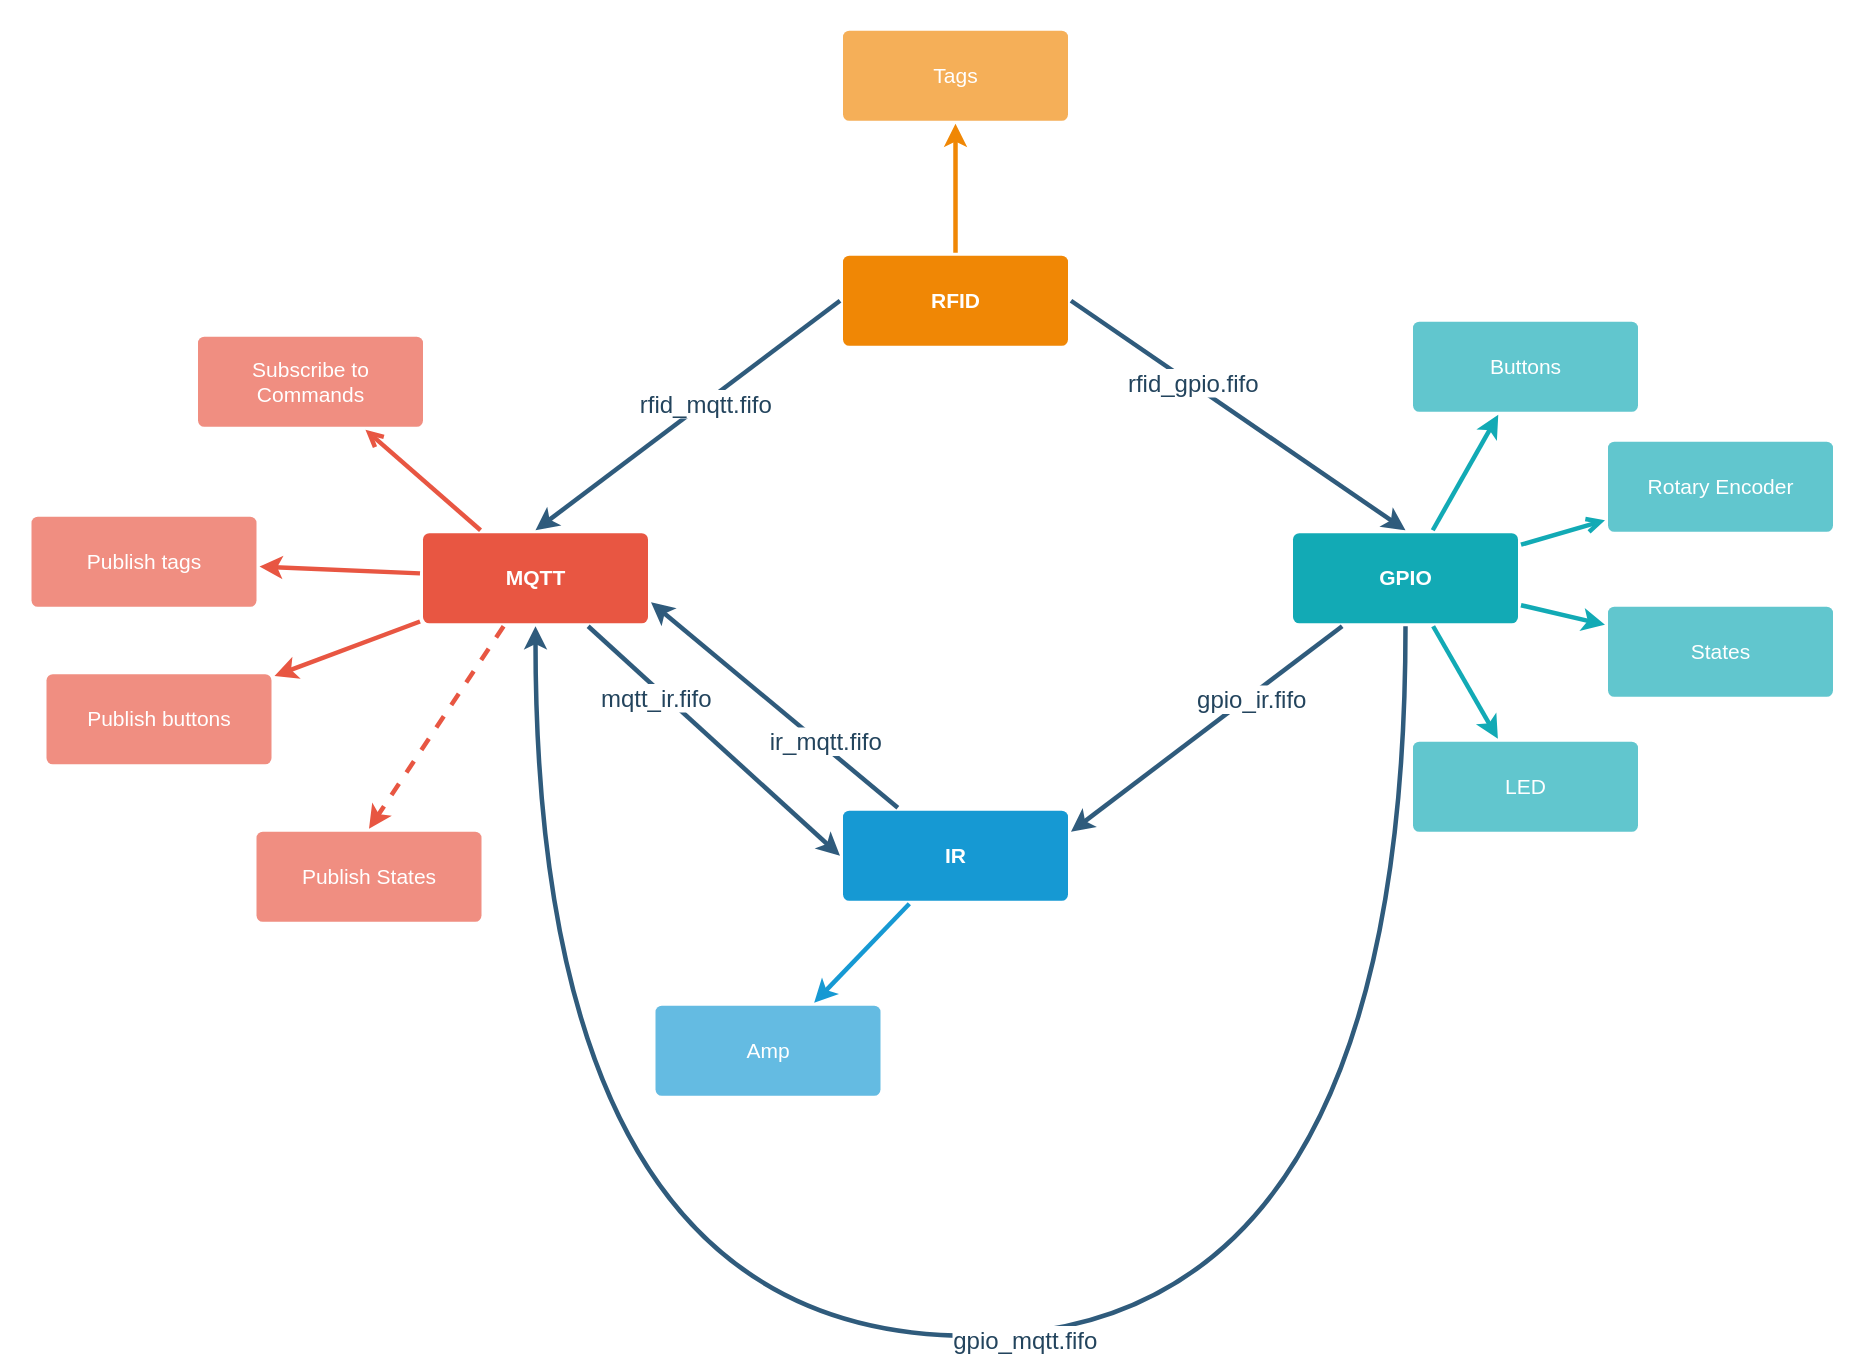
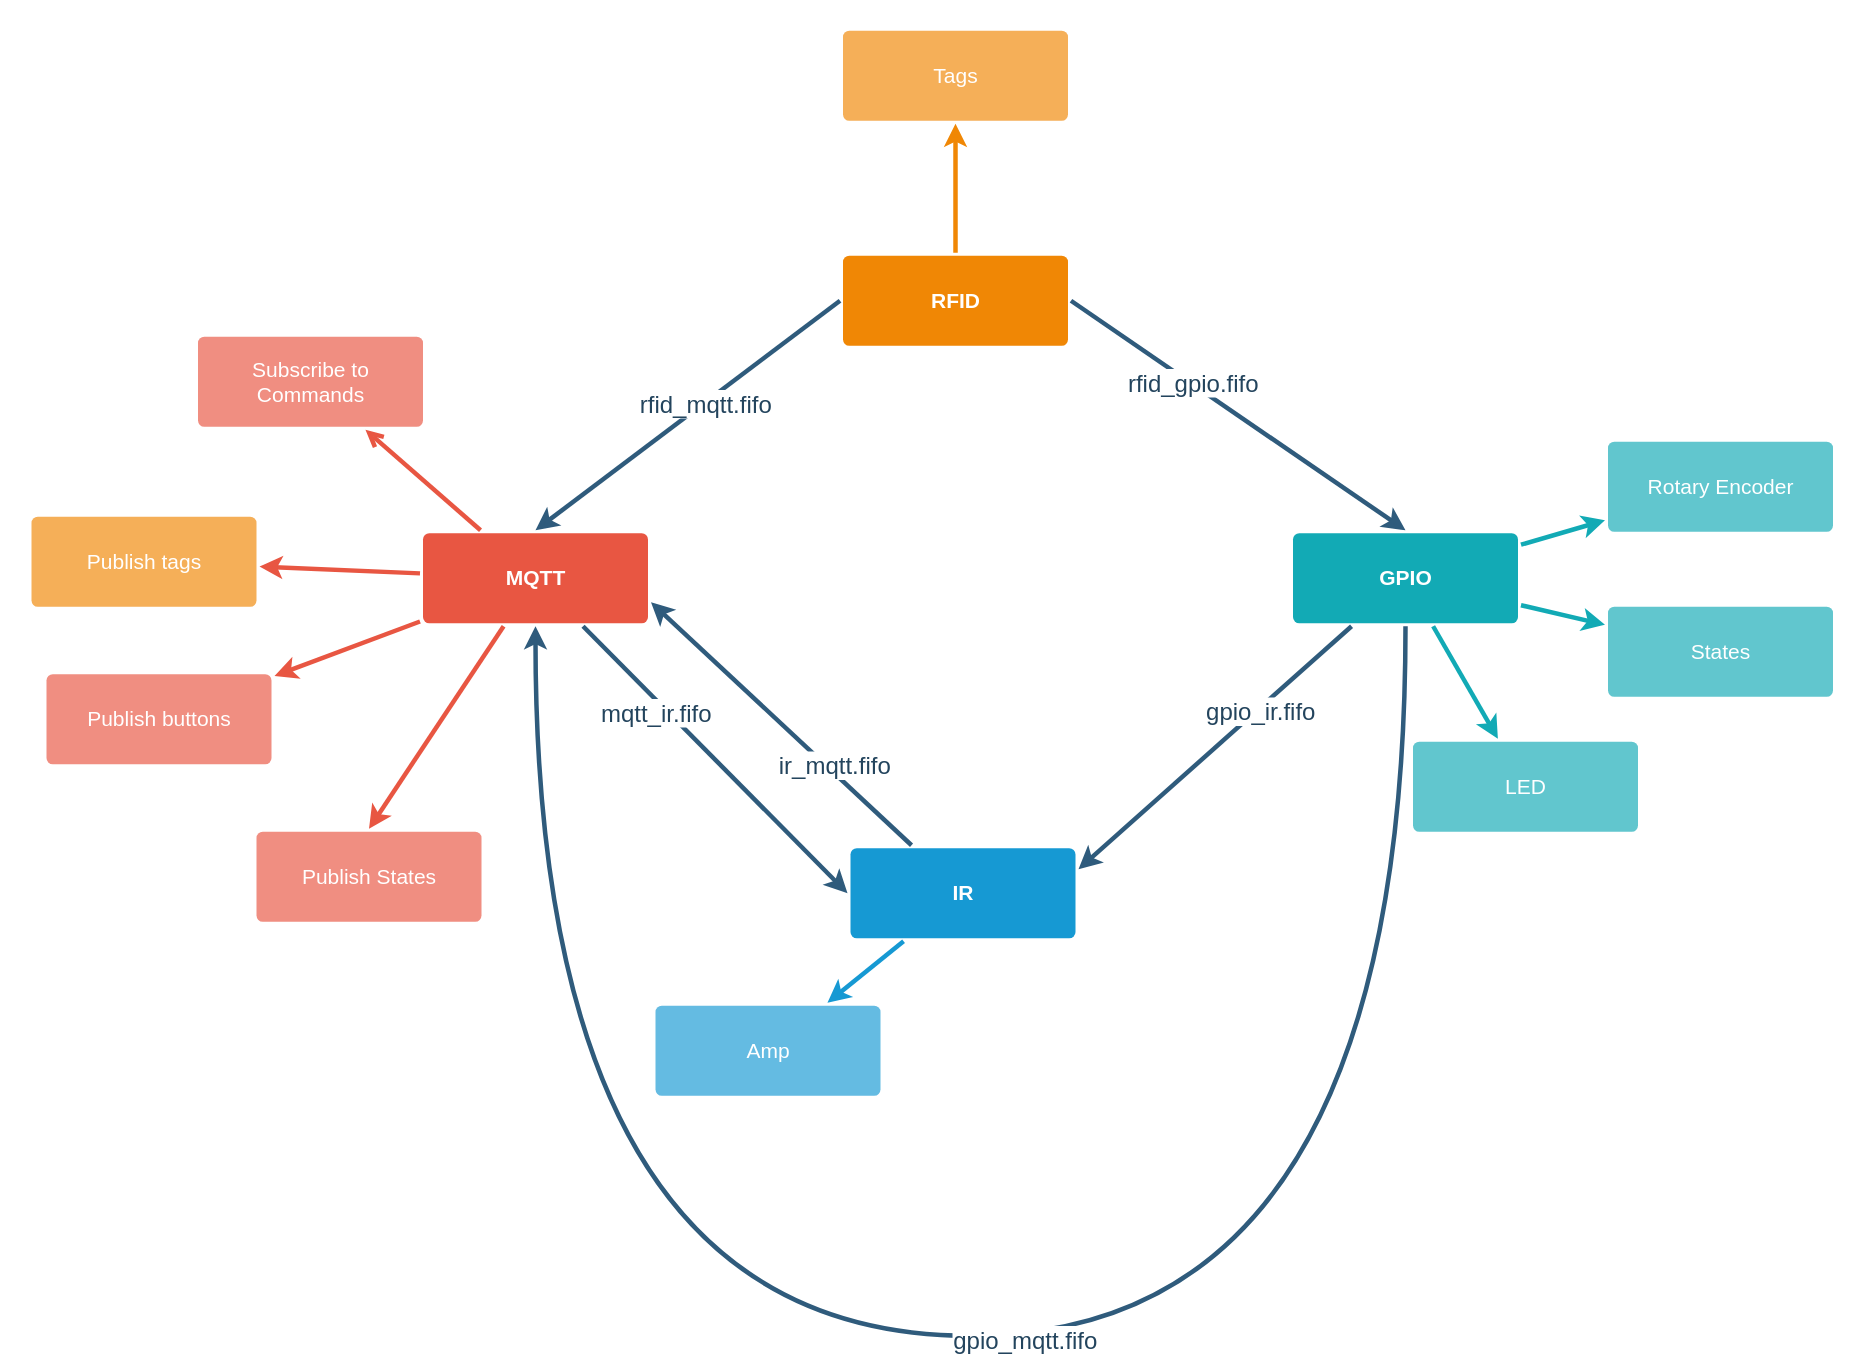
  <mxCell id="0" />
  <mxCell id="1" parent="0" />
  <mxCell id="2" value="" style="edgeStyle=none;rounded=1;jumpStyle=none;html=1;shadow=0;labelBackgroundColor=none;startArrow=none;startFill=0;jettySize=auto;orthogonalLoop=1;strokeColor=#E85642;strokeWidth=3;fontFamily=Helvetica;fontSize=14;fontColor=#FFFFFF;spacing=5;fontStyle=1;fillColor=#b0e3e6;endArrow=open;" parent="1" source="8" target="11" edge="1"><mxGeometry relative="1" as="geometry" /></mxCell>
  <mxCell id="3" value="" style="edgeStyle=none;rounded=1;jumpStyle=none;html=1;shadow=0;labelBackgroundColor=none;startArrow=none;startFill=0;jettySize=auto;orthogonalLoop=1;strokeColor=#E85642;strokeWidth=3;fontFamily=Helvetica;fontSize=14;fontColor=#FFFFFF;spacing=5;fontStyle=1;fillColor=#b0e3e6;" parent="1" source="8" target="10" edge="1"><mxGeometry relative="1" as="geometry" /></mxCell>
  <mxCell id="4" value="" style="edgeStyle=none;rounded=1;jumpStyle=none;html=1;shadow=0;labelBackgroundColor=none;startArrow=none;startFill=0;jettySize=auto;orthogonalLoop=1;strokeColor=#E85642;strokeWidth=3;fontFamily=Helvetica;fontSize=14;fontColor=#FFFFFF;spacing=5;fontStyle=1;fillColor=#b0e3e6;" parent="1" source="8" target="9" edge="1"><mxGeometry relative="1" as="geometry" /></mxCell>
- <mxCell id="5" style="edgeStyle=none;orthogonalLoop=1;jettySize=auto;html=1;entryX=0.5;entryY=0;entryDx=0;entryDy=0;shadow=0;labelBackgroundColor=none;startFill=0;strokeColor=#E85642;strokeWidth=3;fillColor=#b0e3e6;fontSize=14;fontColor=#FFFFFF;dashed=1;" parent="1" source="8" target="37" edge="1"><mxGeometry relative="1" as="geometry" /></mxCell>
+ <mxCell id="5" style="edgeStyle=none;orthogonalLoop=1;jettySize=auto;html=1;entryX=0.5;entryY=0;entryDx=0;entryDy=0;shadow=0;labelBackgroundColor=none;startFill=0;strokeColor=#E85642;strokeWidth=3;fillColor=#b0e3e6;fontSize=14;fontColor=#FFFFFF;" parent="1" source="8" target="37" edge="1"><mxGeometry relative="1" as="geometry" /></mxCell>
  <mxCell id="6" style="edgeStyle=none;rounded=0;orthogonalLoop=1;jettySize=auto;html=1;entryX=0;entryY=0.5;entryDx=0;entryDy=0;shadow=0;labelBackgroundColor=none;startFill=0;endFill=1;strokeColor=#2F5B7C;strokeWidth=3;fontSize=16;fontColor=#23445D;" parent="1" source="8" target="15" edge="1"><mxGeometry relative="1" as="geometry" /></mxCell>
  <mxCell id="7" value="mqtt_ir.fifo&lt;br&gt;" style="text;html=1;resizable=0;points=[];align=center;verticalAlign=middle;labelBackgroundColor=#ffffff;fontSize=16;fontColor=#23445D;" parent="6" vertex="1" connectable="0"><mxGeometry x="-0.162" y="2" relative="1" as="geometry"><mxPoint x="-27" y="-15.5" as="offset" /></mxGeometry></mxCell>
  <mxCell id="8" value="MQTT" style="rounded=1;whiteSpace=wrap;html=1;shadow=0;labelBackgroundColor=none;strokeColor=none;strokeWidth=3;fillColor=#e85642;fontFamily=Helvetica;fontSize=14;fontColor=#FFFFFF;align=center;spacing=5;fontStyle=1;arcSize=7;perimeterSpacing=2;" parent="1" vertex="1"><mxGeometry x="281.5" y="355" width="150" height="60" as="geometry" /></mxCell>
  <mxCell id="9" value="Publish buttons" style="rounded=1;whiteSpace=wrap;html=1;shadow=0;labelBackgroundColor=none;strokeColor=none;strokeWidth=3;fillColor=#f08e81;fontFamily=Helvetica;fontSize=14;fontColor=#FFFFFF;align=center;spacing=5;fontStyle=0;arcSize=7;perimeterSpacing=2;" parent="1" vertex="1"><mxGeometry x="30.5" y="449" width="150" height="60" as="geometry" /></mxCell>
- <mxCell id="10" value="Publish tags" style="rounded=1;whiteSpace=wrap;html=1;shadow=0;labelBackgroundColor=none;strokeColor=none;strokeWidth=3;fillColor=#f08e81;fontFamily=Helvetica;fontSize=14;fontColor=#FFFFFF;align=center;spacing=5;fontStyle=0;arcSize=7;perimeterSpacing=2;" parent="1" vertex="1"><mxGeometry x="20.5" y="344" width="150" height="60" as="geometry" /></mxCell>
+ <mxCell id="10" value="Publish tags" style="rounded=1;whiteSpace=wrap;html=1;shadow=0;labelBackgroundColor=none;strokeColor=none;strokeWidth=3;fillColor=#f5af58;fontFamily=Helvetica;fontSize=14;fontColor=#FFFFFF;align=center;spacing=5;fontStyle=0;arcSize=7;perimeterSpacing=2;" parent="1" vertex="1"><mxGeometry x="20.5" y="344" width="150" height="60" as="geometry" /></mxCell>
  <mxCell id="11" value="Subscribe to Commands" style="rounded=1;whiteSpace=wrap;html=1;shadow=0;labelBackgroundColor=none;strokeColor=none;strokeWidth=3;fillColor=#f08e81;fontFamily=Helvetica;fontSize=14;fontColor=#FFFFFF;align=center;spacing=5;fontStyle=0;arcSize=7;perimeterSpacing=2;" parent="1" vertex="1"><mxGeometry x="131.5" y="224" width="150" height="60" as="geometry" /></mxCell>
  <mxCell id="12" value="" style="edgeStyle=none;rounded=0;jumpStyle=none;html=1;shadow=0;labelBackgroundColor=none;startArrow=none;startFill=0;endArrow=classic;endFill=1;jettySize=auto;orthogonalLoop=1;strokeColor=#1699D3;strokeWidth=3;fontFamily=Helvetica;fontSize=14;fontColor=#FFFFFF;spacing=5;" parent="1" source="15" target="16" edge="1"><mxGeometry relative="1" as="geometry" /></mxCell>
  <mxCell id="13" style="edgeStyle=none;rounded=0;orthogonalLoop=1;jettySize=auto;html=1;entryX=1;entryY=0.75;entryDx=0;entryDy=0;shadow=0;labelBackgroundColor=none;startFill=0;endFill=1;strokeColor=#2F5B7C;strokeWidth=3;fontSize=16;fontColor=#23445D;" parent="1" source="15" target="8" edge="1"><mxGeometry relative="1" as="geometry" /></mxCell>
  <mxCell id="14" value="ir_mqtt.fifo" style="text;html=1;resizable=0;points=[];align=center;verticalAlign=middle;labelBackgroundColor=#ffffff;fontSize=16;fontColor=#23445D;" parent="13" vertex="1" connectable="0"><mxGeometry x="-0.236" y="-1" relative="1" as="geometry"><mxPoint x="14" y="9" as="offset" /></mxGeometry></mxCell>
- <mxCell id="15" value="IR" style="rounded=1;whiteSpace=wrap;html=1;shadow=0;labelBackgroundColor=none;strokeColor=none;strokeWidth=3;fillColor=#1699d3;fontFamily=Helvetica;fontSize=14;fontColor=#FFFFFF;align=center;spacing=5;fontStyle=1;arcSize=7;perimeterSpacing=2;" parent="1" vertex="1"><mxGeometry x="561.5" y="540" width="150" height="60" as="geometry" /></mxCell>
+ <mxCell id="15" value="IR" style="rounded=1;whiteSpace=wrap;html=1;shadow=0;labelBackgroundColor=none;strokeColor=none;strokeWidth=3;fillColor=#1699d3;fontFamily=Helvetica;fontSize=14;fontColor=#FFFFFF;align=center;spacing=5;fontStyle=1;arcSize=7;perimeterSpacing=2;" parent="1" vertex="1"><mxGeometry x="566.5" y="565" width="150" height="60" as="geometry" /></mxCell>
  <mxCell id="16" value="Amp" style="rounded=1;whiteSpace=wrap;html=1;shadow=0;labelBackgroundColor=none;strokeColor=none;strokeWidth=3;fillColor=#64bbe2;fontFamily=Helvetica;fontSize=14;fontColor=#FFFFFF;align=center;spacing=5;arcSize=7;perimeterSpacing=2;" parent="1" vertex="1"><mxGeometry x="436.5" y="670" width="150" height="60" as="geometry" /></mxCell>
  <mxCell id="17" style="edgeStyle=none;rounded=0;orthogonalLoop=1;jettySize=auto;html=1;exitX=0;exitY=0.5;exitDx=0;exitDy=0;entryX=0.5;entryY=0;entryDx=0;entryDy=0;shadow=0;labelBackgroundColor=none;startFill=0;endFill=1;strokeColor=#2F5B7C;strokeWidth=3;fontSize=16;fontColor=#23445D;" parent="1" source="21" target="8" edge="1"><mxGeometry relative="1" as="geometry" /></mxCell>
  <mxCell id="18" value="rfid_mqtt.fifo" style="text;html=1;resizable=0;points=[];align=center;verticalAlign=middle;labelBackgroundColor=#ffffff;fontSize=16;fontColor=#23445D;" parent="17" vertex="1" connectable="0"><mxGeometry x="-0.109" relative="1" as="geometry"><mxPoint as="offset" /></mxGeometry></mxCell>
  <mxCell id="19" style="edgeStyle=none;rounded=0;orthogonalLoop=1;jettySize=auto;html=1;entryX=0.5;entryY=0;entryDx=0;entryDy=0;shadow=0;labelBackgroundColor=none;startFill=0;endFill=1;strokeColor=#2F5B7C;strokeWidth=3;fontSize=16;fontColor=#23445D;exitX=1;exitY=0.5;exitDx=0;exitDy=0;" parent="1" source="21" target="28" edge="1"><mxGeometry relative="1" as="geometry" /></mxCell>
  <mxCell id="20" value="rfid_gpio.fifo" style="text;html=1;resizable=0;points=[];align=center;verticalAlign=middle;labelBackgroundColor=#ffffff;fontSize=16;fontColor=#23445D;" parent="19" vertex="1" connectable="0"><mxGeometry x="-0.277" y="1" relative="1" as="geometry"><mxPoint as="offset" /></mxGeometry></mxCell>
  <mxCell id="21" value="RFID" style="rounded=1;whiteSpace=wrap;html=1;shadow=0;labelBackgroundColor=none;strokeColor=none;strokeWidth=3;fillColor=#F08705;fontFamily=Helvetica;fontSize=14;fontColor=#FFFFFF;align=center;spacing=5;fontStyle=1;arcSize=7;perimeterSpacing=2;" parent="1" vertex="1"><mxGeometry x="561.5" y="170" width="150" height="60" as="geometry" /></mxCell>
  <mxCell id="22" value="Tags" style="rounded=1;whiteSpace=wrap;html=1;shadow=0;labelBackgroundColor=none;strokeColor=none;strokeWidth=3;fillColor=#f5af58;fontFamily=Helvetica;fontSize=14;fontColor=#FFFFFF;align=center;spacing=5;arcSize=7;perimeterSpacing=2;" parent="1" vertex="1"><mxGeometry x="561.5" y="20" width="150" height="60" as="geometry" /></mxCell>
  <mxCell id="23" value="" style="edgeStyle=none;rounded=0;jumpStyle=none;html=1;shadow=0;labelBackgroundColor=none;startArrow=none;startFill=0;endArrow=classic;endFill=1;jettySize=auto;orthogonalLoop=1;strokeColor=#F08705;strokeWidth=3;fontFamily=Helvetica;fontSize=14;fontColor=#FFFFFF;spacing=5;" parent="1" source="21" target="22" edge="1"><mxGeometry relative="1" as="geometry" /></mxCell>
  <mxCell id="24" style="edgeStyle=none;rounded=0;orthogonalLoop=1;jettySize=auto;html=1;entryX=1;entryY=0.25;entryDx=0;entryDy=0;shadow=0;labelBackgroundColor=none;startFill=0;endFill=1;strokeColor=#2F5B7C;strokeWidth=3;fontSize=16;fontColor=#23445D;" parent="1" source="28" target="15" edge="1"><mxGeometry relative="1" as="geometry" /></mxCell>
  <mxCell id="25" value="gpio_ir.fifo" style="text;html=1;resizable=0;points=[];align=center;verticalAlign=middle;labelBackgroundColor=#ffffff;fontSize=16;fontColor=#23445D;" parent="24" vertex="1" connectable="0"><mxGeometry x="-0.315" y="2" relative="1" as="geometry"><mxPoint as="offset" /></mxGeometry></mxCell>
  <mxCell id="26" style="edgeStyle=orthogonalEdgeStyle;rounded=0;orthogonalLoop=1;jettySize=auto;html=1;shadow=0;labelBackgroundColor=none;startFill=0;endFill=1;strokeColor=#2F5B7C;strokeWidth=3;fontSize=16;fontColor=#23445D;curved=1;entryX=0.5;entryY=1;entryDx=0;entryDy=0;" parent="1" source="28" target="8" edge="1"><mxGeometry relative="1" as="geometry"><mxPoint x="920.5" y="780" as="targetPoint" /><Array as="points"><mxPoint x="936.5" y="890" /><mxPoint x="356.5" y="890" /></Array></mxGeometry></mxCell>
  <mxCell id="27" value="gpio_mqtt.fifo&lt;br&gt;" style="text;html=1;resizable=0;points=[];align=center;verticalAlign=middle;labelBackgroundColor=#ffffff;fontSize=16;fontColor=#23445D;" parent="26" vertex="1" connectable="0"><mxGeometry x="-0.048" y="2" relative="1" as="geometry"><mxPoint x="-1" as="offset" /></mxGeometry></mxCell>
  <mxCell id="28" value="GPIO" style="rounded=1;whiteSpace=wrap;html=1;shadow=0;labelBackgroundColor=none;strokeColor=none;strokeWidth=3;fillColor=#12aab5;fontFamily=Helvetica;fontSize=14;fontColor=#FFFFFF;align=center;spacing=5;fontStyle=1;arcSize=7;perimeterSpacing=2;" parent="1" vertex="1"><mxGeometry x="861.5" y="355" width="150" height="60" as="geometry" /></mxCell>
  <mxCell id="29" value="LED" style="rounded=1;whiteSpace=wrap;html=1;shadow=0;labelBackgroundColor=none;strokeColor=none;strokeWidth=3;fillColor=#61c6ce;fontFamily=Helvetica;fontSize=14;fontColor=#FFFFFF;align=center;spacing=5;fontStyle=0;arcSize=7;perimeterSpacing=2;" parent="1" vertex="1"><mxGeometry x="941.5" y="494" width="150" height="60" as="geometry" /></mxCell>
  <mxCell id="30" value="" style="edgeStyle=none;rounded=1;jumpStyle=none;html=1;shadow=0;labelBackgroundColor=none;startArrow=none;startFill=0;jettySize=auto;orthogonalLoop=1;strokeColor=#12AAB5;strokeWidth=3;fontFamily=Helvetica;fontSize=14;fontColor=#FFFFFF;spacing=5;fontStyle=1;fillColor=#b0e3e6;" parent="1" source="28" target="29" edge="1"><mxGeometry relative="1" as="geometry" /></mxCell>
  <mxCell id="31" value="States" style="rounded=1;whiteSpace=wrap;html=1;shadow=0;labelBackgroundColor=none;strokeColor=none;strokeWidth=3;fillColor=#61c6ce;fontFamily=Helvetica;fontSize=14;fontColor=#FFFFFF;align=center;spacing=5;fontStyle=0;arcSize=7;perimeterSpacing=2;" parent="1" vertex="1"><mxGeometry x="1071.5" y="404" width="150" height="60" as="geometry" /></mxCell>
  <mxCell id="32" value="" style="edgeStyle=none;rounded=1;jumpStyle=none;html=1;shadow=0;labelBackgroundColor=none;startArrow=none;startFill=0;jettySize=auto;orthogonalLoop=1;strokeColor=#12AAB5;strokeWidth=3;fontFamily=Helvetica;fontSize=14;fontColor=#FFFFFF;spacing=5;fontStyle=1;fillColor=#b0e3e6;" parent="1" source="28" target="31" edge="1"><mxGeometry relative="1" as="geometry" /></mxCell>
  <mxCell id="33" value="Rotary Encoder" style="rounded=1;whiteSpace=wrap;html=1;shadow=0;labelBackgroundColor=none;strokeColor=none;strokeWidth=3;fillColor=#61c6ce;fontFamily=Helvetica;fontSize=14;fontColor=#FFFFFF;align=center;spacing=5;fontStyle=0;arcSize=7;perimeterSpacing=2;" parent="1" vertex="1"><mxGeometry x="1071.5" y="294" width="150" height="60" as="geometry" /></mxCell>
- <mxCell id="34" value="" style="edgeStyle=none;rounded=1;jumpStyle=none;html=1;shadow=0;labelBackgroundColor=none;startArrow=none;startFill=0;jettySize=auto;orthogonalLoop=1;strokeColor=#12AAB5;strokeWidth=3;fontFamily=Helvetica;fontSize=14;fontColor=#FFFFFF;spacing=5;fontStyle=1;fillColor=#b0e3e6;endArrow=open;" parent="1" source="28" target="33" edge="1"><mxGeometry relative="1" as="geometry" /></mxCell>
- <mxCell id="35" value="Buttons" style="rounded=1;whiteSpace=wrap;html=1;shadow=0;labelBackgroundColor=none;strokeColor=none;strokeWidth=3;fillColor=#61c6ce;fontFamily=Helvetica;fontSize=14;fontColor=#FFFFFF;align=center;spacing=5;fontStyle=0;arcSize=7;perimeterSpacing=2;" parent="1" vertex="1"><mxGeometry x="941.5" y="214" width="150" height="60" as="geometry" /></mxCell>
- <mxCell id="36" value="" style="edgeStyle=none;rounded=1;jumpStyle=none;html=1;shadow=0;labelBackgroundColor=none;startArrow=none;startFill=0;jettySize=auto;orthogonalLoop=1;strokeColor=#12AAB5;strokeWidth=3;fontFamily=Helvetica;fontSize=14;fontColor=#FFFFFF;spacing=5;fontStyle=1;fillColor=#b0e3e6;" parent="1" source="28" target="35" edge="1"><mxGeometry relative="1" as="geometry" /></mxCell>
+ <mxCell id="34" value="" style="edgeStyle=none;rounded=1;jumpStyle=none;html=1;shadow=0;labelBackgroundColor=none;startArrow=none;startFill=0;jettySize=auto;orthogonalLoop=1;strokeColor=#12AAB5;strokeWidth=3;fontFamily=Helvetica;fontSize=14;fontColor=#FFFFFF;spacing=5;fontStyle=1;fillColor=#b0e3e6;" parent="1" source="28" target="33" edge="1"><mxGeometry relative="1" as="geometry" /></mxCell>
  <mxCell id="37" value="Publish States" style="rounded=1;whiteSpace=wrap;html=1;shadow=0;labelBackgroundColor=none;strokeColor=none;strokeWidth=3;fillColor=#f08e81;fontFamily=Helvetica;fontSize=14;fontColor=#FFFFFF;align=center;spacing=5;fontStyle=0;arcSize=7;perimeterSpacing=2;" parent="1" vertex="1"><mxGeometry x="170.5" y="554" width="150" height="60" as="geometry" /></mxCell>
